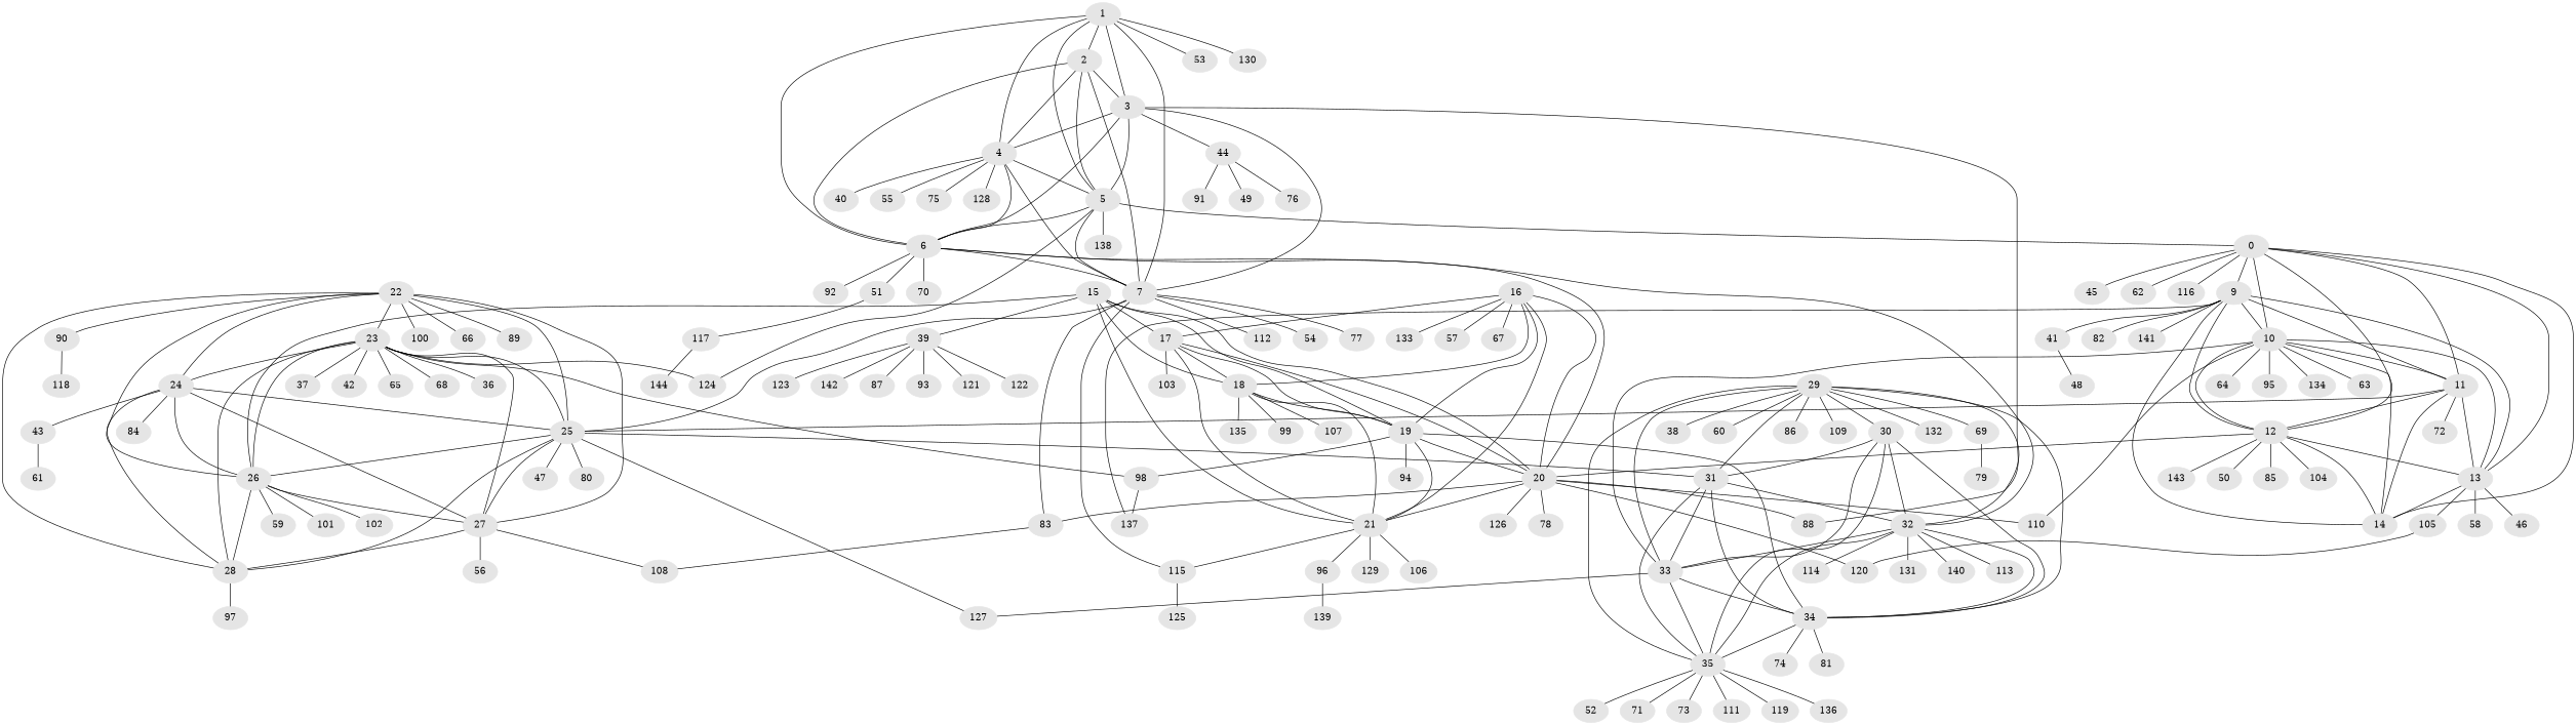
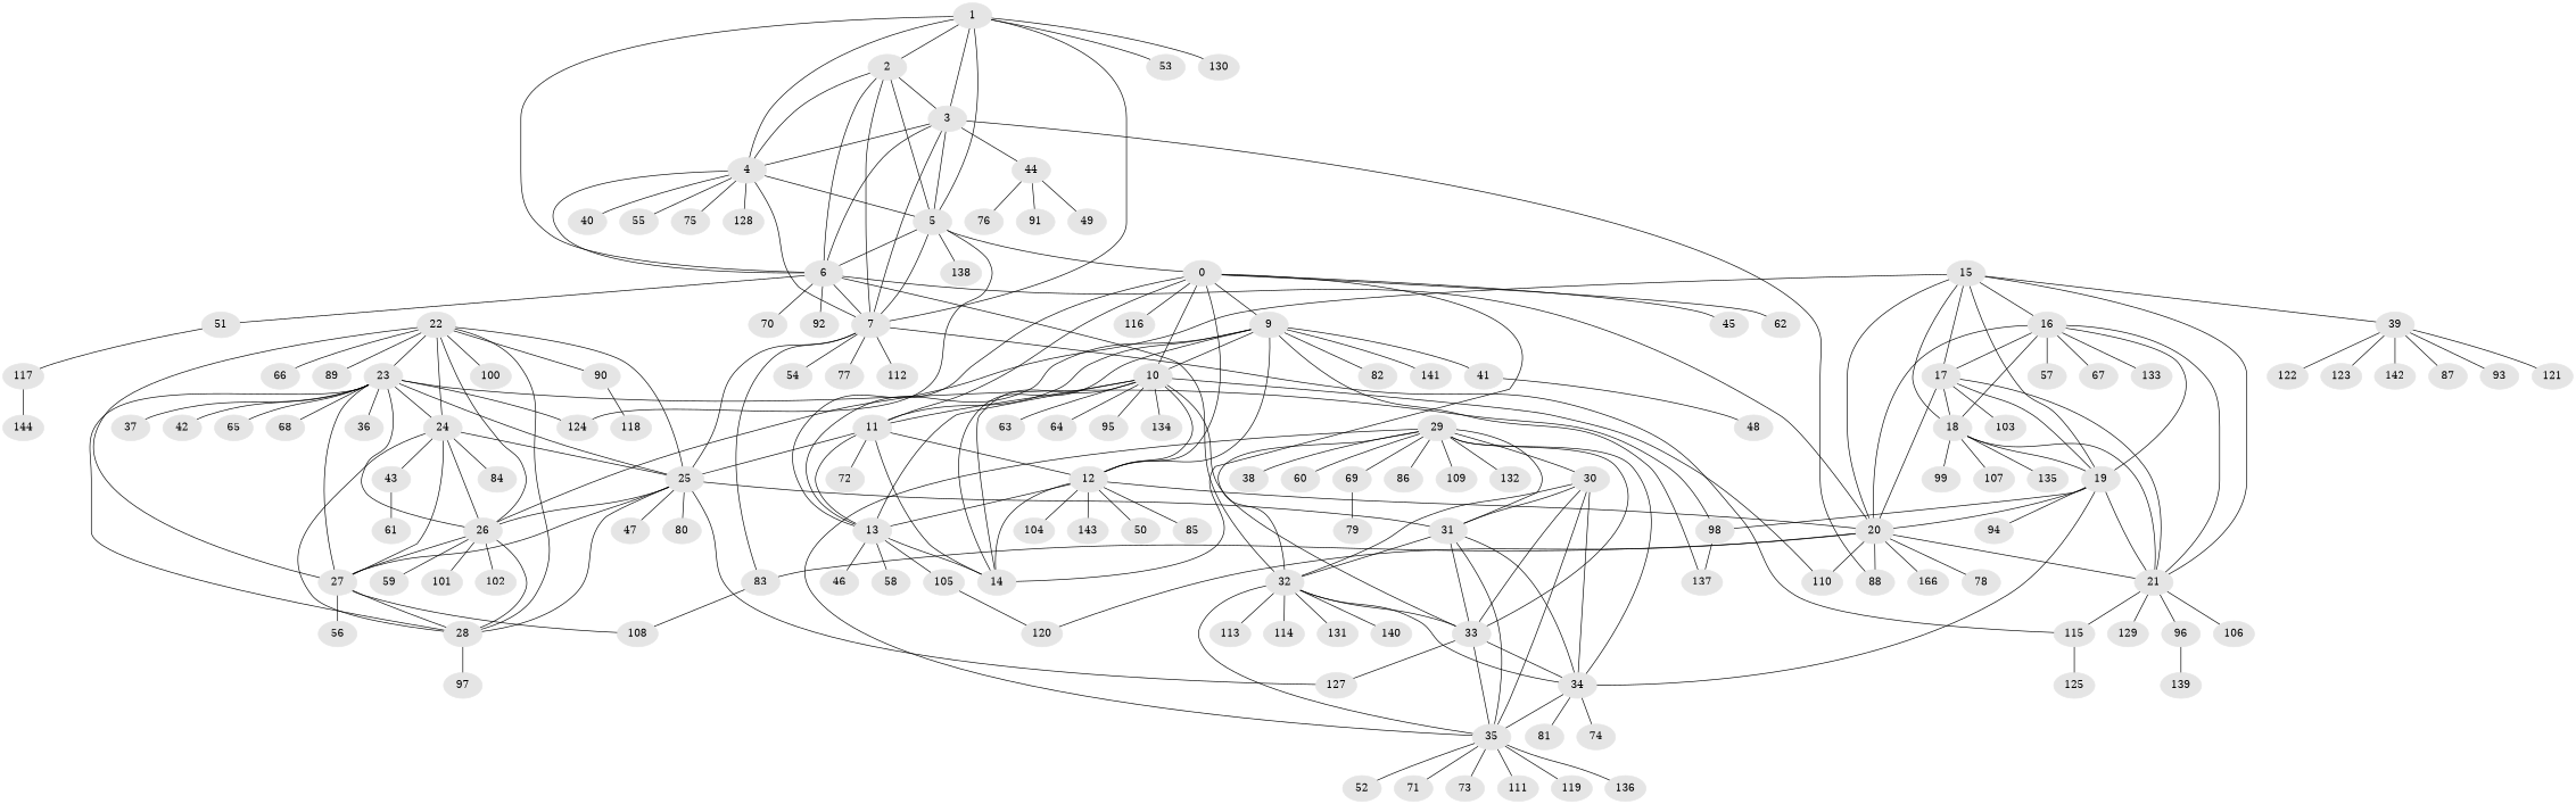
  graph {
    node [color=gray90 style=filled]
    1
    2
    3
    4
    5
    6
    7
    53
    130
    44
    88
    40
    55
    75
    128
    n16 [label=0]
    124
    138
    20
    32
    51
    70
    92
    25
    54
    77
    83
    112
    115
    49
    76
    91
    9
    10
    11
    12
    13
    14
    45
    62
    116
    110
    21
    78
    120
-   126
+   126 [label=166]
    33
    34
    35
    113
    114
    131
    140
    117
    26
    27
    28
    31
    47
    80
    127
    108
    125
    41
    82
    137
    141
    63
    64
    95
    134
    72
    50
    85
    104
    143
    46
    58
    105
    48
    15
    16
    17
    18
    19
    39
    57
    67
    133
    103
    99
    107
    135
    94
    98
    96
    106
    129
    59
    101
    102
    87
    93
    121
    122
    123
    142
    74
    81
    139
    22
    23
    24
    66
    89
    90
    100
    36
    37
    42
    65
    68
    43
    84
    56
    97
    118
    61
    29
    30
    38
    60
    69
    86
    109
    132
    52
    71
    73
    111
    119
    136
    79
    144
    1 -- 2
    1 -- 3
    1 -- 4
    1 -- 5
    1 -- 6
    1 -- 7
    1 -- 53
    1 -- 130
    2 -- 3
    2 -- 4
    2 -- 5
    2 -- 6
    2 -- 7
    3 -- 4
    3 -- 5
    3 -- 6
    3 -- 7
    3 -- 44
    3 -- 88
    4 -- 5
    4 -- 6
    4 -- 7
    4 -- 40
    4 -- 55
    4 -- 75
    4 -- 128
    5 -- 6
    5 -- 7
    5 -- n16
    5 -- 124
    5 -- 138
    6 -- 7
    6 -- 20
    6 -- 32
    6 -- 51
    6 -- 70
    6 -- 92
    7 -- 25
    7 -- 54
    7 -- 77
    7 -- 83
    7 -- 112
    7 -- 115
    44 -- 49
    44 -- 76
    44 -- 91
    n16 -- 9
    n16 -- 10
    n16 -- 11
    n16 -- 12
    n16 -- 13
    n16 -- 14
    n16 -- 45
    n16 -- 62
    n16 -- 116
    20 -- 88
    20 -- 83
    20 -- 110
    20 -- 21
    20 -- 78
    20 -- 120
    20 -- 126
    32 -- 33
    32 -- 34
    32 -- 35
    32 -- 113
    32 -- 114
    32 -- 131
    32 -- 140
    51 -- 117
    25 -- 26
    25 -- 27
    25 -- 28
    25 -- 31
    25 -- 47
    25 -- 80
    25 -- 127
    83 -- 108
    115 -- 125
    9 -- 10
    9 -- 11
    9 -- 12
    9 -- 13
    9 -- 14
    9 -- 41
    9 -- 82
    9 -- 137
    9 -- 141
    10 -- 11
    10 -- 12
    10 -- 13
    10 -- 14
    10 -- 110
    10 -- 33
    10 -- 63
    10 -- 64
    10 -- 95
    10 -- 134
    11 -- 25
    11 -- 12
    11 -- 13
    11 -- 14
    11 -- 72
    12 -- 20
    12 -- 13
    12 -- 14
    12 -- 50
    12 -- 85
    12 -- 104
    12 -- 143
    13 -- 14
    13 -- 46
    13 -- 58
    13 -- 105
    21 -- 115
    21 -- 96
    21 -- 106
    21 -- 129
    33 -- 34
    33 -- 35
    33 -- 127
    34 -- 35
    34 -- 74
    34 -- 81
    35 -- 52
    35 -- 71
    35 -- 73
    35 -- 111
    35 -- 119
    35 -- 136
    117 -- 144
    26 -- 27
    26 -- 28
    26 -- 59
    26 -- 101
    26 -- 102
    27 -- 28
    27 -- 108
    27 -- 56
    28 -- 97
    31 -- 32
    31 -- 33
    31 -- 34
    31 -- 35
    41 -- 48
    105 -- 120
    15 -- 20
    15 -- 21
    15 -- 26
+   15 -- 16
    15 -- 17
    15 -- 18
    15 -- 19
    15 -- 39
    16 -- 20
    16 -- 21
    16 -- 17
    16 -- 18
    16 -- 19
    16 -- 57
    16 -- 67
    16 -- 133
    17 -- 20
    17 -- 21
    17 -- 18
    17 -- 19
    17 -- 103
    18 -- 21
    18 -- 19
    18 -- 99
    18 -- 107
    18 -- 135
    19 -- 20
    19 -- 21
    19 -- 34
    19 -- 94
    19 -- 98
    39 -- 87
    39 -- 93
    39 -- 121
    39 -- 122
    39 -- 123
    39 -- 142
    98 -- 137
    96 -- 139
    22 -- 25
    22 -- 26
    22 -- 27
    22 -- 28
    22 -- 23
    22 -- 24
    22 -- 66
    22 -- 89
    22 -- 90
    22 -- 100
    23 -- 124
    23 -- 25
    23 -- 26
    23 -- 27
    23 -- 28
    23 -- 98
    23 -- 24
    23 -- 36
    23 -- 37
    23 -- 42
    23 -- 65
    23 -- 68
    24 -- 25
    24 -- 26
    24 -- 27
    24 -- 28
    24 -- 43
    24 -- 84
    90 -- 118
    43 -- 61
    29 -- 32
    29 -- 33
    29 -- 34
    29 -- 35
    29 -- 31
    29 -- 30
    29 -- 38
    29 -- 60
    29 -- 69
    29 -- 86
    29 -- 109
    29 -- 132
    30 -- 32
    30 -- 33
    30 -- 34
    30 -- 35
    30 -- 31
    69 -- 79
  }
